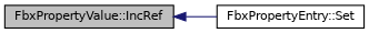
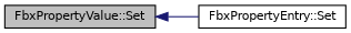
  digraph {
    rankdir=LR
    node [color=black fontname=Helvetica fontsize=10 shape=record style=filled]
-   n1 [fillcolor=grey75 fontcolor=black height=0.2 label="FbxPropertyValue::IncRef" width=0.4]
+   n1 [fillcolor=grey75 fontcolor=black height=0.2 label="FbxPropertyValue::Set" width=0.4]
    n2 [fillcolor=white height=0.2 label="FbxPropertyEntry::Set" width=0.4]
    n1 -> n2 [color=midnightblue dir=back fontname=Helvetica fontsize=10 labelfontname=Helvetica labelfontsize=10 style=solid]
  }
